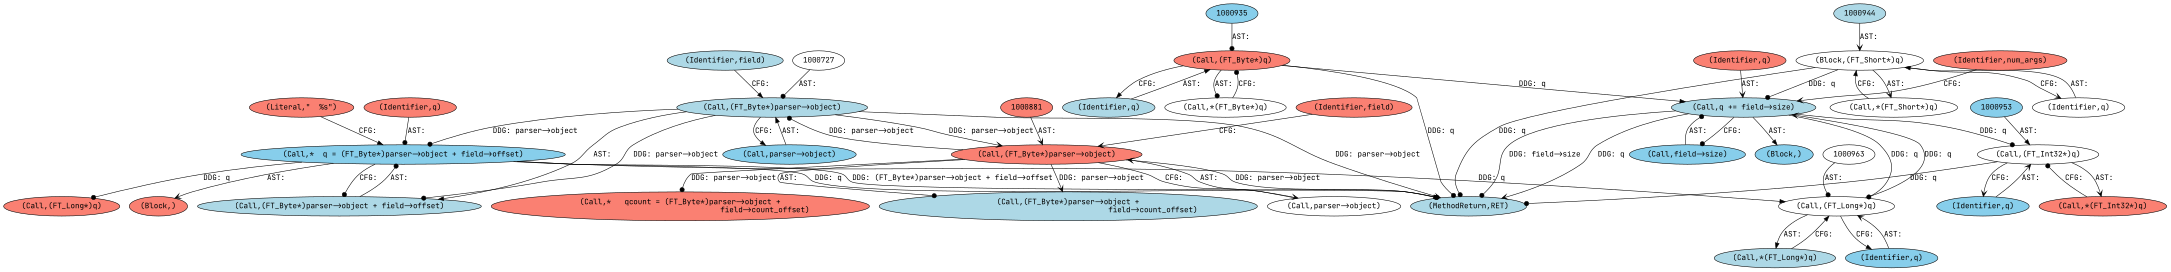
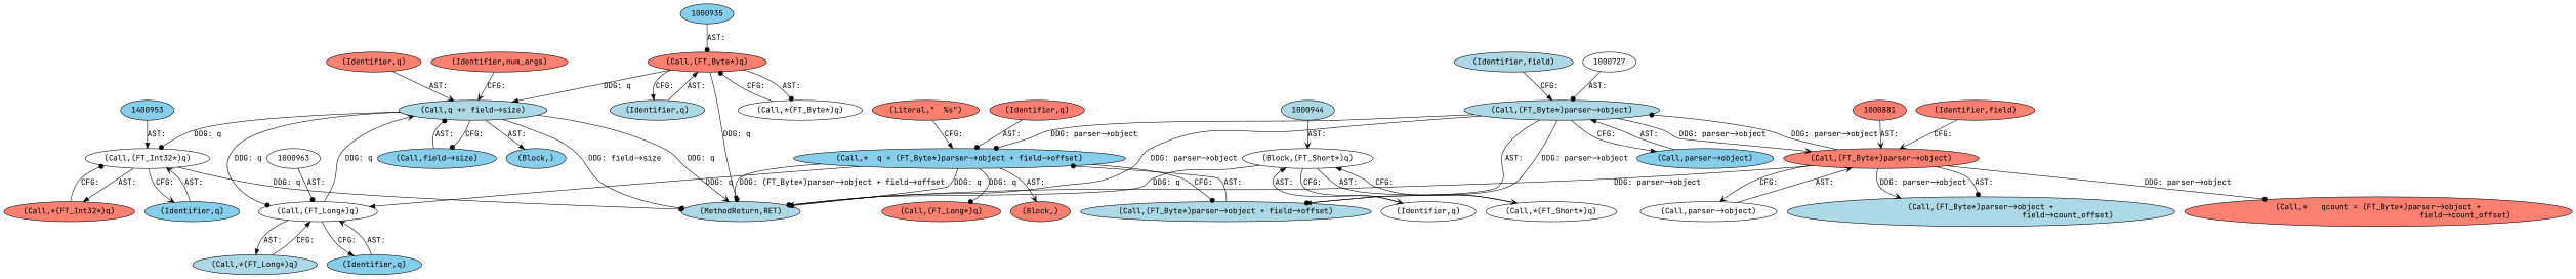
  digraph {
    fontname="JetBrains Mono"
    node [fillcolor=salmon fontname="JetBrains Mono" style=filled]
    edge [arrowhead=dot fontname="JetBrains Mono"]
    n1 [fillcolor=lightblue label="(Call,q += field->size)"]
    n2 [fillcolor=white label="(Call,(FT_Long*)q)"]
    n3 [fillcolor=lightblue label="(MethodReturn,RET)"]
    n4 [fillcolor=skyblue label="(Call,field->size)"]
    n5 [fillcolor=skyblue label="(Block,)"]
    n6 [fillcolor=white label="(Call,(FT_Int32*)q)"]
    n7 [fillcolor=lightblue label="(Call,*(FT_Long*)q)"]
    n8 [fillcolor=skyblue label="(Identifier,q)"]
    n9 [label="(Call,(FT_Byte*)q)"]
    n10 [fillcolor=white label="(Call,*(FT_Byte*)q)"]
    n11 [fillcolor=lightblue label="(Identifier,q)"]
    n12 [fillcolor=skyblue label="(Call,*  q = (FT_Byte*)parser->object + field->offset)"]
    n13 [label="(Call,(FT_Long*)q)"]
    n14 [fillcolor=lightblue label="(Call,(FT_Byte*)parser->object + field->offset)"]
    n15 [label="(Block,)"]
    n16 [fillcolor=lightblue label="(Call,(FT_Byte*)parser->object)"]
    n17 [label="(Call,(FT_Byte*)parser->object)"]
    n18 [fillcolor=skyblue label="(Call,parser->object)"]
    n19 [label="(Call,*   qcount = (FT_Byte*)parser->object +\n                                      field->count_offset)"]
    n20 [fillcolor=lightblue label="(Call,(FT_Byte*)parser->object +\n                                      field->count_offset)"]
    n21 [fillcolor=white label="(Call,parser->object)"]
    n22 [fillcolor=white label="(Block,(FT_Short*)q)"]
    n23 [fillcolor=white label="(Call,*(FT_Short*)q)"]
    n24 [fillcolor=white label="(Identifier,q)"]
    n25 [fillcolor=skyblue label="(Identifier,q)"]
    n26 [label="(Call,*(FT_Int32*)q)"]
    n27 [label="(Literal,\"  %s\")"]
    n28 [label="(Identifier,field)"]
    n29 [label="(Identifier,q)"]
    n30 [fillcolor=lightblue label="(Identifier,field)"]
    n31 [label="(Identifier,num_args)"]
    n32 [label="(Identifier,q)"]
    1000935 [fillcolor=skyblue]
    1000963 [fillcolor=white]
    1000727 [fillcolor=white]
    1000881
    1000944 [fillcolor=lightblue]
-   1000953 [fillcolor=skyblue]
+   1000953 [fillcolor=skyblue label=1400953]
    n1 -> n2 [label="DDG: q"]
    n1 -> n3 [label="DDG: field->size"]
    n1 -> n3 [arrowhead=vee label="DDG: q"]
    n1 -> n4 [label="CFG: "]
    n1 -> n5 [arrowhead=normal label="AST: "]
    n1 -> n6 [label="DDG: q"]
    n2 -> n1 [arrowhead=vee label="DDG: q"]
    n2 -> n7 [arrowhead=normal label="AST: "]
    n2 -> n8 [arrowhead=normal label="CFG: "]
    n4 -> n1 [label="AST: "]
    n6 -> n3 [label="DDG: q"]
    n6 -> n25 [arrowhead=vee label="CFG: "]
-   n6 -> n26 [arrowhead=vee label="AST: "]
+   n6 -> n26 [arrowhead=normal label="AST: "]
    n7 -> n2 [arrowhead=normal label="CFG: "]
    n8 -> n2 [arrowhead=vee label="AST: "]
    n9 -> n1 [arrowhead=normal label="DDG: q"]
    n9 -> n3 [label="DDG: q"]
    n9 -> n10 [label="AST: "]
    n9 -> n11 [arrowhead=normal label="CFG: "]
    n10 -> n9 [label="CFG: "]
    n11 -> n9 [arrowhead=normal label="AST: "]
    n12 -> n2 [arrowhead=normal label="DDG: q"]
    n12 -> n3 [label="DDG: q"]
    n12 -> n3 [arrowhead=normal label="DDG: (FT_Byte*)parser->object + field->offset"]
    n12 -> n13 [label="DDG: q"]
    n12 -> n14 [label="CFG: "]
    n12 -> n15 [arrowhead=vee label="AST: "]
    n14 -> n12 [label="AST: "]
    n16 -> n3 [arrowhead=vee label="DDG: parser->object"]
    n16 -> n12 [label="DDG: parser->object"]
    n16 -> n14 [arrowhead=normal label="AST: "]
    n16 -> n14 [label="DDG: parser->object"]
    n16 -> n17 [arrowhead=vee label="DDG: parser->object"]
    n16 -> n18 [arrowhead=normal label="CFG: "]
    n17 -> n3 [label="DDG: parser->object"]
    n17 -> n16 [label="DDG: parser->object"]
    n17 -> n19 [label="DDG: parser->object"]
    n17 -> n20 [label="AST: "]
    n17 -> n20 [arrowhead=vee label="DDG: parser->object"]
    n17 -> n21 [arrowhead=vee label="CFG: "]
    n18 -> n16 [arrowhead=normal label="AST: "]
    n21 -> n17 [arrowhead=vee label="AST: "]
-   n22 -> n1 [label="DDG: q"]
    n22 -> n3 [label="DDG: q"]
    n22 -> n23 [arrowhead=vee label="AST: "]
    n22 -> n24 [arrowhead=vee label="CFG: "]
    n23 -> n22 [arrowhead=normal label="CFG: "]
    n24 -> n22 [arrowhead=normal label="AST: "]
    n25 -> n6 [arrowhead=vee label="AST: "]
    n26 -> n6 [label="CFG: "]
    n27 -> n12 [arrowhead=normal label="CFG: "]
    n28 -> n17 [arrowhead=vee label="CFG: "]
    n29 -> n12 [label="AST: "]
    n30 -> n16 [arrowhead=normal label="CFG: "]
    n31 -> n1 [arrowhead=vee label="CFG: "]
    n32 -> n1 [arrowhead=vee label="AST: "]
    1000935 -> n9 [label="AST: "]
    1000963 -> n2 [label="AST: "]
    1000727 -> n16 [label="AST: "]
    1000881 -> n17 [arrowhead=vee label="AST: "]
    1000944 -> n22 [arrowhead=vee label="AST: "]
    1000953 -> n6 [arrowhead=normal label="AST: "]
  }
